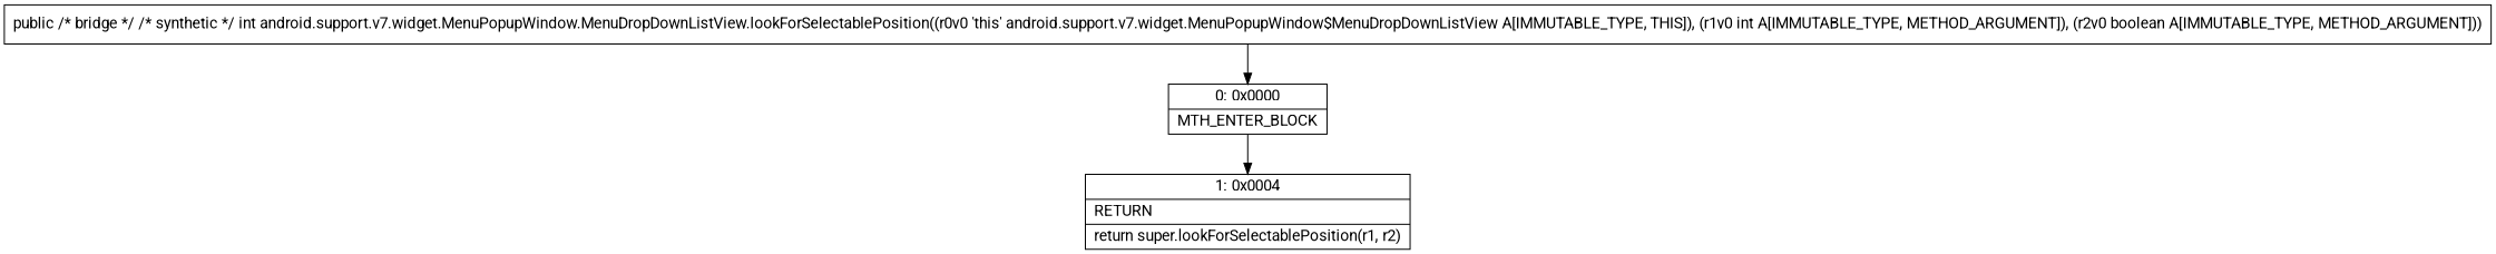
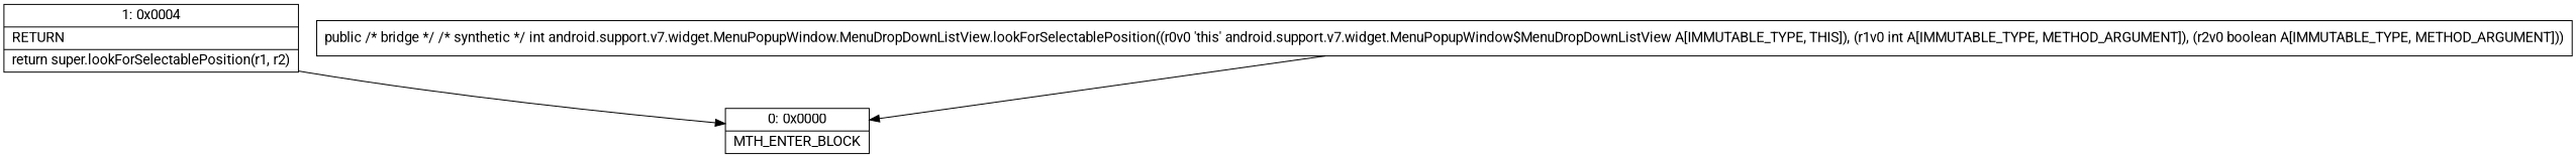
  digraph {
    fontname=Roboto
    node [shape=record fontname=Roboto]
    edge [fontname=Roboto]
    n1 [label="{0\:\ 0x0000|MTH_ENTER_BLOCK\l}"]
    n2 [label="{1\:\ 0x0004|RETURN\l|return super.lookForSelectablePosition(r1, r2)\l}"]
    n3 [label="{public \/* bridge *\/ \/* synthetic *\/ int android.support.v7.widget.MenuPopupWindow.MenuDropDownListView.lookForSelectablePosition((r0v0 'this' android.support.v7.widget.MenuPopupWindow$MenuDropDownListView A[IMMUTABLE_TYPE, THIS]), (r1v0 int A[IMMUTABLE_TYPE, METHOD_ARGUMENT]), (r2v0 boolean A[IMMUTABLE_TYPE, METHOD_ARGUMENT])) }"]
-   n1 -> n2
+   n2 -> n1
    n3 -> n1
  }
